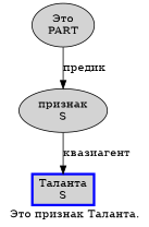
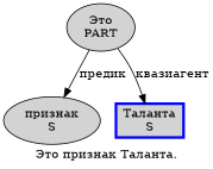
  digraph {
    label="Это признак Таланта."
    node [fillcolor=lightgray penwidth=1 shape=ellipse style=filled]
    n1 [label="Это\nPART"]
    n2 [label="признак\nS"]
    n3 [color=blue label="Таланта\nS" penwidth=3 shape=box]
    n1 -> n2 [label="предик"]
-   n2 -> n3 [label="квазиагент"]
+   n1 -> n3 [label="квазиагент"]
  }
